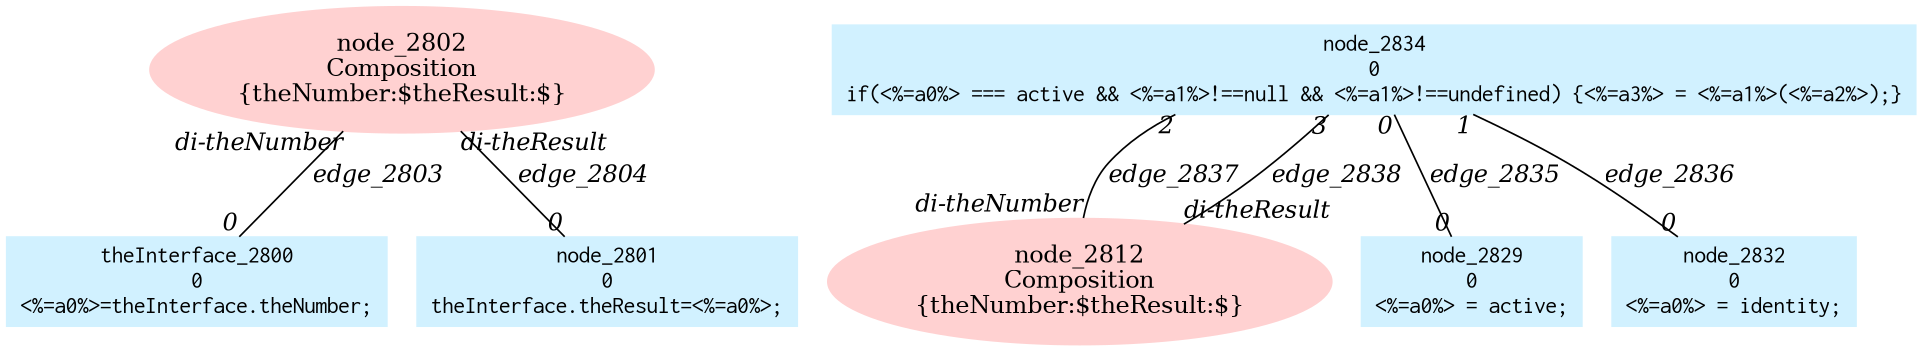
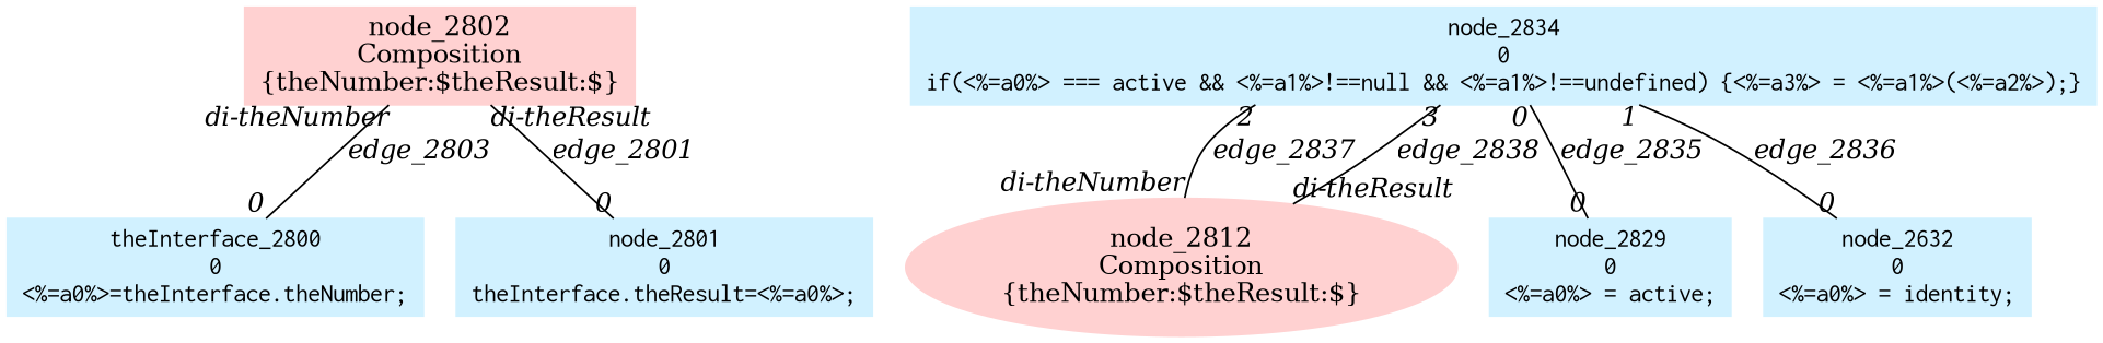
  digraph {
    node [color="#d1f1ff" shape=box style=filled fontname=Courier]
    edge [arrowHead=none dir=none fontname="Times-Italic" headlabel=0]
-   n1 [color="#ffd1d1" label="node_2802\nComposition\n{theNumber:$theResult:$}" shape=ellipse fontname=""]
+   n1 [color="#ffd1d1" label="node_2802\nComposition\n{theNumber:$theResult:$}" fontname=""]
    n2 [label="theInterface_2800\n0\n<%=a0%>=theInterface.theNumber;\n"]
    n3 [label="node_2801\n0\ntheInterface.theResult=<%=a0%>;\n"]
    n4 [color="#ffd1d1" label="node_2812\nComposition\n{theNumber:$theResult:$}" shape=ellipse fontname=""]
    n5 [label="node_2829\n0\n<%=a0%> = active;\n"]
-   n6 [label="node_2832\n0\n<%=a0%> = identity;\n"]
+   n6 [label="node_2632\n0\n<%=a0%> = identity;\n"]
    n7 [label="node_2834\n0\nif(<%=a0%> === active && <%=a1%>!==null && <%=a1%>!==undefined) {<%=a3%> = <%=a1%>(<%=a2%>);}\n"]
    n1 -> n2 [label=edge_2803 taillabel="di-theNumber"]
-   n1 -> n3 [label=edge_2804 taillabel="di-theResult"]
+   n1 -> n3 [label=edge_2801 taillabel="di-theResult"]
    n7 -> n4 [headlabel="di-theNumber" label=edge_2837 taillabel=2]
    n7 -> n4 [headlabel="di-theResult" label=edge_2838 taillabel=3]
    n7 -> n5 [label=edge_2835 taillabel=0]
    n7 -> n6 [label=edge_2836 taillabel=1]
  }
